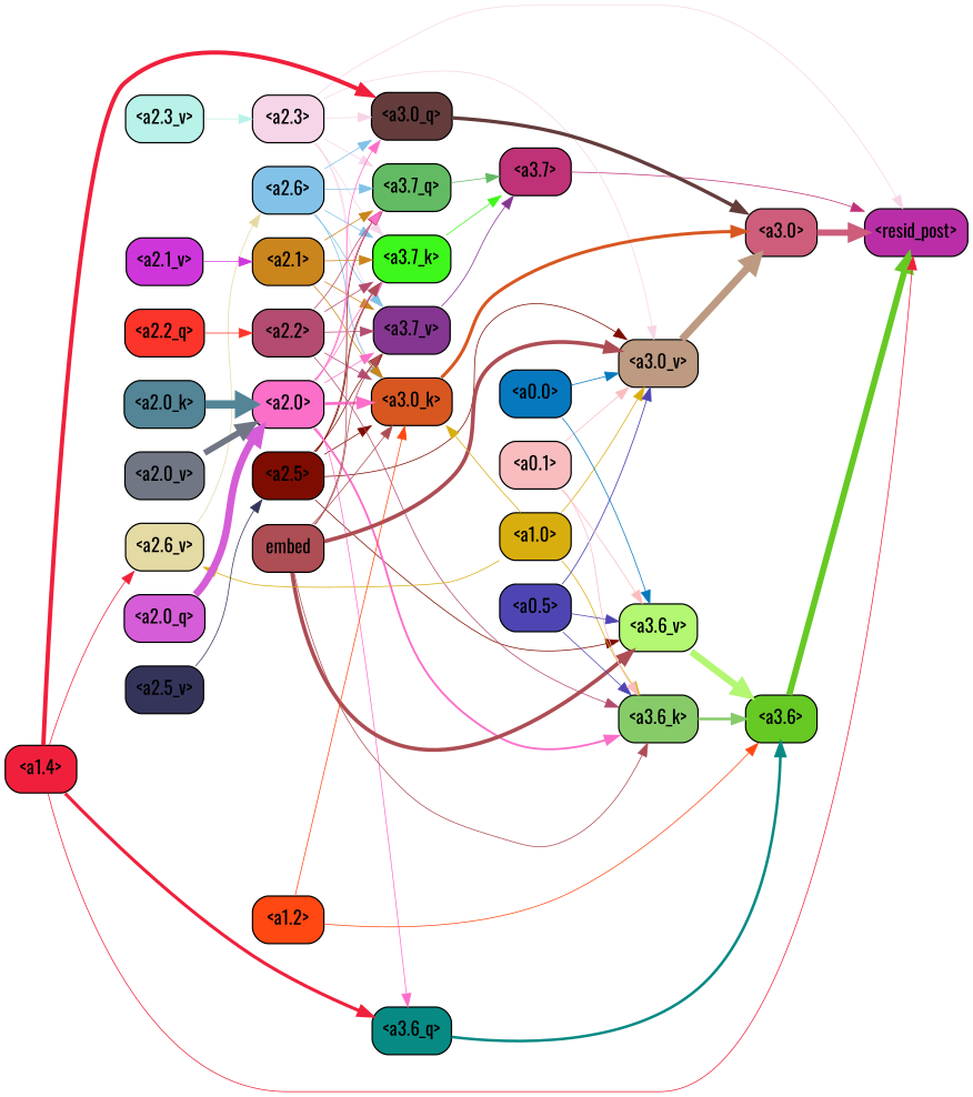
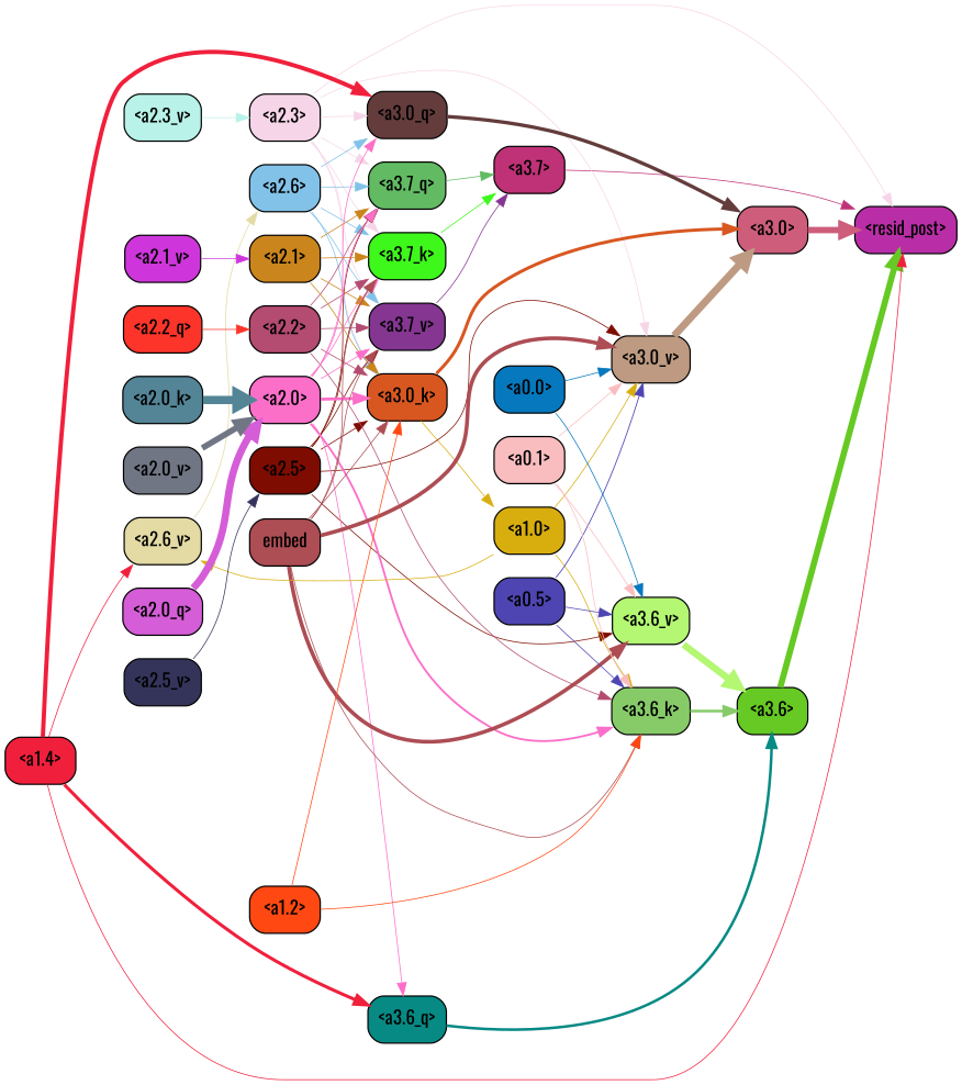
  strict digraph {
    fontname=Oswald
    rankdir=LR
    splines=true
    node [color=black fontname=Oswald shape=box style="filled, rounded"]
    edge [color="#f6d5e8" fontname=Oswald penwidth=0.6]
    "<a3.7>" [fillcolor="#bf3277"]
    "<resid_post>" [fillcolor="#b92ea7"]
    "<a3.6>" [fillcolor="#66c924"]
    "<a3.0>" [fillcolor="#cd5d7b"]
    "<a2.3>" [fillcolor="#f6d5e8"]
    "<a3.7_q>" [fillcolor="#62bb63"]
    "<a3.0_q>" [fillcolor="#643c3c"]
    "<a3.7_k>" [fillcolor="#3ef81b"]
    "<a3.0_k>" [fillcolor="#d85721"]
    "<a3.7_v>" [fillcolor="#843691"]
    "<a3.0_v>" [fillcolor="#bd9a81"]
    "<a1.4>" [fillcolor="#f0203c"]
    "<a3.6_q>" [fillcolor="#078a84"]
    "<a2.6_v>" [fillcolor="#e3daa4"]
    "<a2.6>" [fillcolor="#82c2e8"]
    "<a3.6_k>" [fillcolor="#87cb69"]
    "<a3.6_v>" [fillcolor="#b3f772"]
    "<a2.5>" [fillcolor="#7e0c01"]
    "<a2.2>" [fillcolor="#b44b70"]
    "<a2.1>" [fillcolor="#ca851c"]
    "<a2.0>" [fillcolor="#fb6fc9"]
    embed [fillcolor="#ad4d54"]
    "<a1.2>" [fillcolor="#ff4812"]
    "<a1.0>" [fillcolor="#d8ae0f"]
    "<a0.5>" [fillcolor="#4e45b3"]
    "<a0.1>" [fillcolor="#f9bdc0"]
    "<a0.0>" [fillcolor="#0678be"]
    "<a2.2_q>" [fillcolor="#fd342a"]
    "<a2.0_q>" [fillcolor="#d55dd7"]
    "<a2.0_k>" [fillcolor="#538597"]
    "<a2.5_v>" [fillcolor="#34345b"]
    "<a2.3_v>" [fillcolor="#b8f2e8"]
    "<a2.1_v>" [fillcolor="#ce36db"]
    "<a2.0_v>" [fillcolor="#717685"]
    "<a3.7>" -> "<resid_post>" [color="#bf3277"]
    "<a3.6>" -> "<resid_post>" [color="#66c924" penwidth=4.753257989883423]
    "<a3.0>" -> "<resid_post>" [color="#cd5d7b" penwidth=4.90053927898407]
    "<a2.3>" -> "<resid_post>"
    "<a2.3>" -> "<a3.7_q>"
    "<a2.3>" -> "<a3.0_q>"
    "<a2.3>" -> "<a3.7_k>"
    "<a2.3>" -> "<a3.0_k>"
    "<a2.3>" -> "<a3.7_v>"
    "<a2.3>" -> "<a3.0_v>"
    "<a3.7_q>" -> "<a3.7>" [color="#62bb63"]
    "<a3.0_q>" -> "<a3.0>" [color="#643c3c" penwidth=2.7421876192092896]
    "<a3.7_k>" -> "<a3.7>" [color="#3ef81b"]
    "<a3.0_k>" -> "<a3.0>" [color="#d85721" penwidth=2.476402521133423]
    "<a3.7_v>" -> "<a3.7>" [color="#843691"]
    "<a3.0_v>" -> "<a3.0>" [color="#bd9a81" penwidth=5.652270674705505]
    "<a1.4>" -> "<resid_post>" [color="#f0203c"]
    "<a1.4>" -> "<a3.0_q>" [color="#f0203c" penwidth=3.2760138511657715]
    "<a1.4>" -> "<a3.6_q>" [color="#f0203c" penwidth=2.5149343013763428]
    "<a1.4>" -> "<a2.6_v>" [color="#f0203c"]
    "<a3.6_q>" -> "<a3.6>" [color="#078a84" penwidth=2.091020345687866]
    "<a2.6_v>" -> "<a2.6>" [color="#e3daa4"]
    "<a2.6>" -> "<a3.7_q>" [color="#82c2e8"]
    "<a2.6>" -> "<a3.0_q>" [color="#82c2e8"]
    "<a2.6>" -> "<a3.7_k>" [color="#82c2e8"]
    "<a2.6>" -> "<a3.0_k>" [color="#82c2e8"]
    "<a2.6>" -> "<a3.7_v>" [color="#82c2e8"]
    "<a3.6_k>" -> "<a3.6>" [color="#87cb69" penwidth=2.048597991466522]
    "<a3.6_v>" -> "<a3.6>" [color="#b3f772" penwidth=5.2550448179244995]
    "<a2.5>" -> "<a3.7_q>" [color="#7e0c01"]
    "<a2.5>" -> "<a3.7_k>" [color="#7e0c01"]
    "<a2.5>" -> "<a3.0_k>" [color="#7e0c01"]
    "<a2.5>" -> "<a3.7_v>" [color="#7e0c01"]
    "<a2.5>" -> "<a3.0_v>" [color="#7e0c01"]
    "<a2.5>" -> "<a3.6_v>" [color="#7e0c01"]
    "<a2.2>" -> "<a3.7_q>" [color="#b44b70"]
    "<a2.2>" -> "<a3.7_k>" [color="#b44b70"]
    "<a2.2>" -> "<a3.0_k>" [color="#b44b70"]
    "<a2.2>" -> "<a3.7_v>" [color="#b44b70"]
    "<a2.2>" -> "<a3.6_k>" [color="#b44b70"]
    "<a2.1>" -> "<a3.7_q>" [color="#ca851c"]
    "<a2.1>" -> "<a3.7_k>" [color="#ca851c"]
    "<a2.1>" -> "<a3.0_k>" [color="#ca851c"]
    "<a2.1>" -> "<a3.7_v>" [color="#ca851c"]
    "<a2.0>" -> "<a3.7_q>" [color="#fb6fc9"]
    "<a2.0>" -> "<a3.0_q>" [color="#fb6fc9"]
    "<a2.0>" -> "<a3.7_k>" [color="#fb6fc9"]
    "<a2.0>" -> "<a3.0_k>" [color="#fb6fc9" penwidth=2.2635570764541626]
    "<a2.0>" -> "<a3.7_v>" [color="#fb6fc9"]
    "<a2.0>" -> "<a3.6_q>" [color="#fb6fc9"]
    "<a2.0>" -> "<a3.6_k>" [color="#fb6fc9" penwidth=1.5290023684501648]
    embed -> "<a3.7_k>" [color="#ad4d54"]
    embed -> "<a3.0_k>" [color="#ad4d54"]
    embed -> "<a3.7_v>" [color="#ad4d54"]
    embed -> "<a3.0_v>" [color="#ad4d54" penwidth=2.972973108291626]
    embed -> "<a3.6_k>" [color="#ad4d54"]
    embed -> "<a3.6_v>" [color="#ad4d54" penwidth=2.9556376338005066]
    "<a1.2>" -> "<a3.0_k>" [color="#ff4812"]
-   "<a1.2>" -> "<a3.6>" [color="#ff4812"]
-   "<a1.0>" -> "<a3.0_k>" [color="#d8ae0f"]
+   "<a1.2>" -> "<a3.6_k>" [color="#ff4812"]
+   "<a3.0_k>" -> "<a1.0>" [color="#d8ae0f"]
    "<a1.0>" -> "<a3.0_v>" [color="#d8ae0f"]
    "<a1.0>" -> "<a2.6_v>" [color="#d8ae0f"]
    "<a1.0>" -> "<a3.6_k>" [color="#d8ae0f"]
    "<a0.5>" -> "<a3.0_v>" [color="#4e45b3" penwidth=0.6790935099124908]
    "<a0.5>" -> "<a3.6_k>" [color="#4e45b3"]
    "<a0.5>" -> "<a3.6_v>" [color="#4e45b3"]
    "<a0.1>" -> "<a3.0_v>" [color="#f9bdc0"]
    "<a0.1>" -> "<a3.6_k>" [color="#f9bdc0"]
    "<a0.1>" -> "<a3.6_v>" [color="#f9bdc0"]
    "<a0.0>" -> "<a3.0_v>" [color="#0678be"]
    "<a0.0>" -> "<a3.6_v>" [color="#0678be"]
    "<a2.2_q>" -> "<a2.2>" [color="#fd342a"]
    "<a2.0_q>" -> "<a2.0>" [color="#d55dd7" penwidth=5.557696580886841]
    "<a2.0_k>" -> "<a2.0>" [color="#538597" penwidth=6.320472955703735]
    "<a2.5_v>" -> "<a2.5>" [color="#34345b"]
    "<a2.3_v>" -> "<a2.3>" [color="#b8f2e8"]
    "<a2.1_v>" -> "<a2.1>" [color="#ce36db"]
    "<a2.0_v>" -> "<a2.0>" [color="#717685" penwidth=4.611755967140198]
  }
